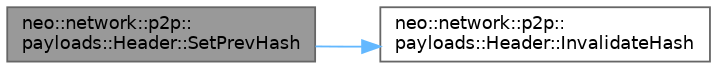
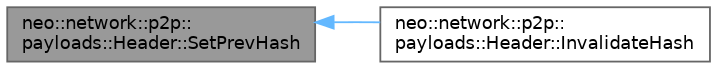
  digraph {
    rankdir=LR
    node [fontname=Helvetica fontsize=10 shape=box style=filled]
    n1 [color=gray40 fillcolor=grey60 fontcolor=black height=0.2 label="neo::network::p2p::\lpayloads::Header::SetPrevHash" width=0.4]
    n2 [color=grey40 fillcolor=white height=0.2 label="neo::network::p2p::\lpayloads::Header::InvalidateHash" width=0.4]
-   n1 -> n2 [color=steelblue1 fontname=Helvetica fontsize=10 labelfontname=Helvetica labelfontsize=10 style=solid]
+   n2 -> n1 [color=steelblue1 fontname=Helvetica fontsize=10 labelfontname=Helvetica labelfontsize=10 style=solid]
  }
